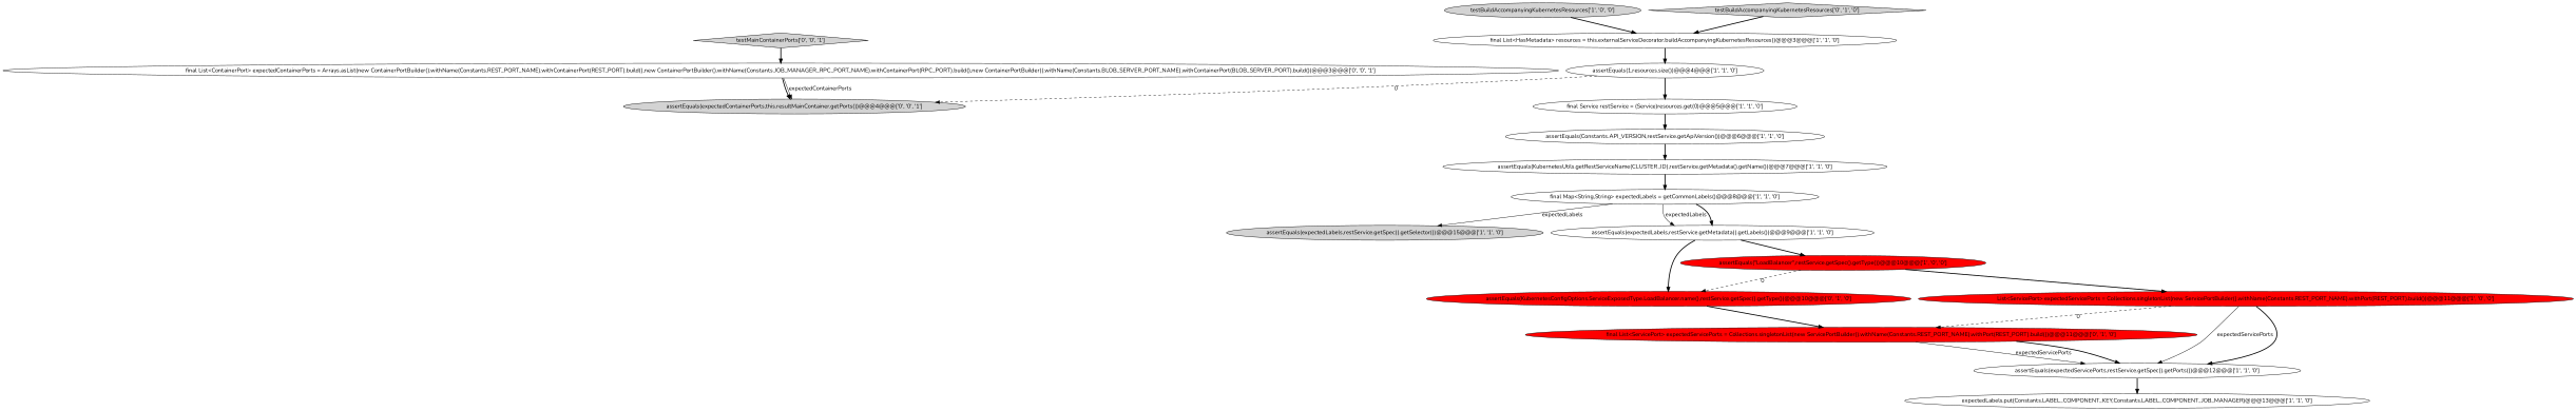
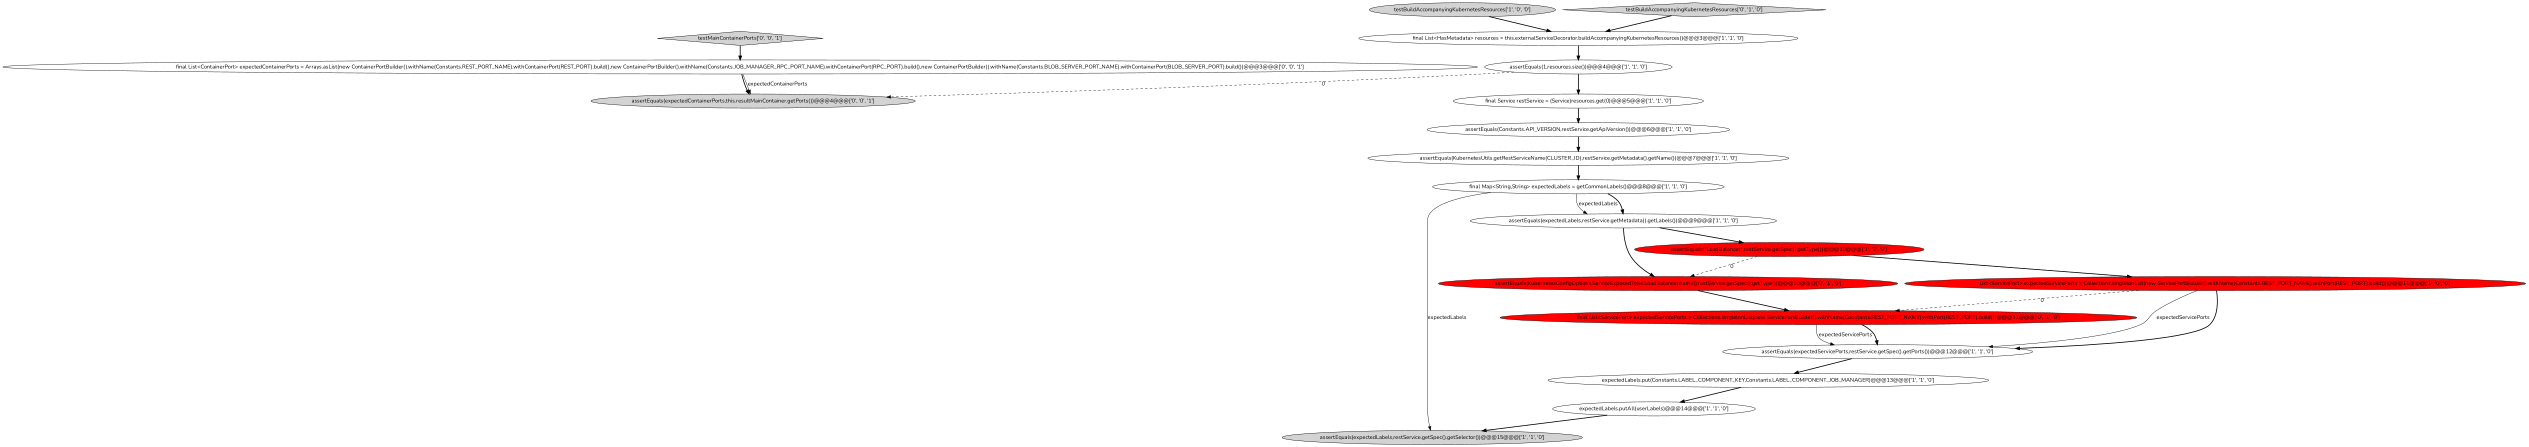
  digraph {
    fontname=Nunito
    node [fillcolor=white fontname=Nunito shape=ellipse style=filled]
    edge [fontname=Nunito style=bold]
    n1 [label="final List<HasMetadata> resources = this.externalServiceDecorator.buildAccompanyingKubernetesResources()@@@3@@@['1', '1', '0']"]
    n2 [label="assertEquals(1,resources.size())@@@4@@@['1', '1', '0']"]
    n3 [fillcolor=lightgray label="assertEquals(expectedContainerPorts,this.resultMainContainer.getPorts())@@@4@@@['0', '0', '1']"]
    n4 [label="final Service restService = (Service)resources.get(0)@@@5@@@['1', '1', '0']"]
    n5 [fillcolor=lightgray label="testBuildAccompanyingKubernetesResources['1', '0', '0']"]
    n6 [fillcolor=red label="List<ServicePort> expectedServicePorts = Collections.singletonList(new ServicePortBuilder().withName(Constants.REST_PORT_NAME).withPort(REST_PORT).build())@@@11@@@['1', '0', '0']"]
    n7 [label="assertEquals(expectedServicePorts,restService.getSpec().getPorts())@@@12@@@['1', '1', '0']"]
    n8 [fillcolor=red label="final List<ServicePort> expectedServicePorts = Collections.singletonList(new ServicePortBuilder().withName(Constants.REST_PORT_NAME).withPort(REST_PORT).build())@@@11@@@['0', '1', '0']"]
    n9 [label="expectedLabels.put(Constants.LABEL_COMPONENT_KEY,Constants.LABEL_COMPONENT_JOB_MANAGER)@@@13@@@['1', '1', '0']"]
    n10 [label="assertEquals(Constants.API_VERSION,restService.getApiVersion())@@@6@@@['1', '1', '0']"]
    n11 [label="assertEquals(KubernetesUtils.getRestServiceName(CLUSTER_ID),restService.getMetadata().getName())@@@7@@@['1', '1', '0']"]
    n12 [label="final Map<String,String> expectedLabels = getCommonLabels()@@@8@@@['1', '1', '0']"]
    n13 [fillcolor=red label="assertEquals(KubernetesConfigOptions.ServiceExposedType.LoadBalancer.name(),restService.getSpec().getType())@@@10@@@['0', '1', '0']"]
    n14 [fillcolor=lightgray label="assertEquals(expectedLabels,restService.getSpec().getSelector())@@@15@@@['1', '1', '0']"]
    n15 [label="final List<ContainerPort> expectedContainerPorts = Arrays.asList(new ContainerPortBuilder().withName(Constants.REST_PORT_NAME).withContainerPort(REST_PORT).build(),new ContainerPortBuilder().withName(Constants.JOB_MANAGER_RPC_PORT_NAME).withContainerPort(RPC_PORT).build(),new ContainerPortBuilder().withName(Constants.BLOB_SERVER_PORT_NAME).withContainerPort(BLOB_SERVER_PORT).build())@@@3@@@['0', '0', '1']"]
+   n16 [label="expectedLabels.putAll(userLabels)@@@14@@@['1', '1', '0']"]
    n17 [fillcolor=red label="assertEquals(\"LoadBalancer\",restService.getSpec().getType())@@@10@@@['1', '0', '0']"]
    n18 [label="assertEquals(expectedLabels,restService.getMetadata().getLabels())@@@9@@@['1', '1', '0']"]
    n19 [fillcolor=lightgray label="testBuildAccompanyingKubernetesResources['0', '1', '0']" shape=diamond]
    n20 [fillcolor=lightgray label="testMainContainerPorts['0', '0', '1']" shape=diamond]
    n1 -> n2
    n2 -> n3 [label=0 style=dashed]
    n2 -> n4
    n4 -> n10
    n5 -> n1
    n6 -> n7 [label=expectedServicePorts style=solid]
    n6 -> n7
    n6 -> n8 [label=0 style=dashed]
    n7 -> n9
    n8 -> n7 [label=expectedServicePorts style=solid]
    n8 -> n7
+   n9 -> n16
    n10 -> n11
    n11 -> n12
    n12 -> n14 [label=expectedLabels style=solid]
    n12 -> n18 [label=expectedLabels style=solid]
    n12 -> n18
    n13 -> n8
    n15 -> n3
    n15 -> n3 [label=expectedContainerPorts style=solid]
+   n16 -> n14
    n17 -> n6
    n17 -> n13 [label=0 style=dashed]
    n18 -> n13
    n18 -> n17
    n19 -> n1
    n20 -> n15
  }
